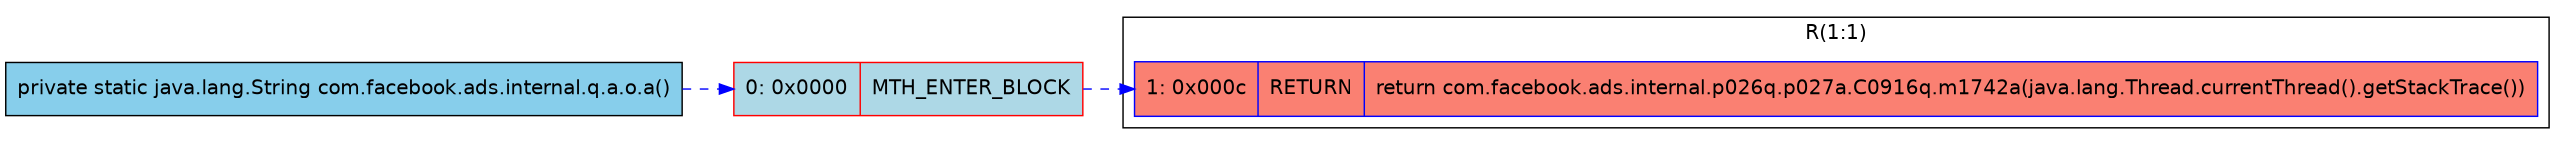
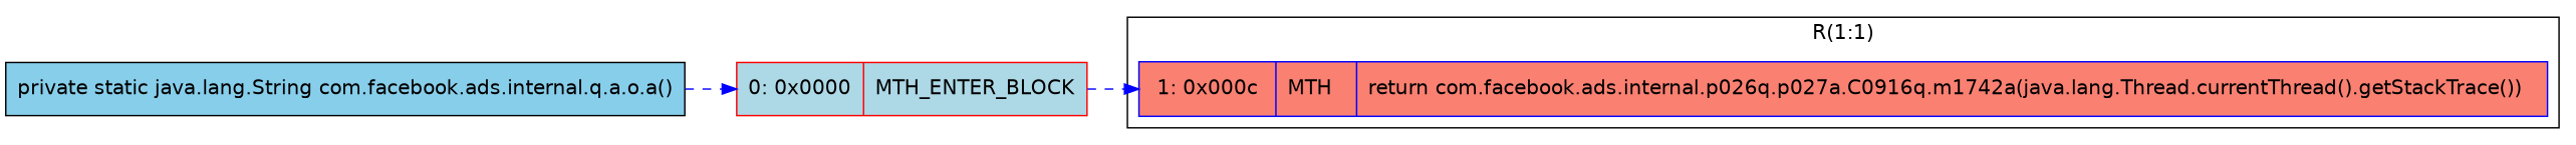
  digraph {
    rankdir=LR
    fontname="DejaVu Sans"
    node [shape=record style=filled fontname="DejaVu Sans"]
    edge [color=blue style=dashed fontname="DejaVu Sans"]
-   n1 [color=blue label="{1\:\ 0x000c|RETURN\l|return com.facebook.ads.internal.p026q.p027a.C0916q.m1742a(java.lang.Thread.currentThread().getStackTrace())\l}" fillcolor=salmon]
+   n1 [color=blue label="{1\:\ 0x000c|MTH\l|return com.facebook.ads.internal.p026q.p027a.C0916q.m1742a(java.lang.Thread.currentThread().getStackTrace())\l}" fillcolor=salmon]
    n2 [color=red label="{0\:\ 0x0000|MTH_ENTER_BLOCK\l}" fillcolor=lightblue]
    n3 [label="{private static java.lang.String com.facebook.ads.internal.q.a.o.a() }" fillcolor=skyblue]
    subgraph cluster_1 {
      label="R(1:1)"
      n1
    }
    n2 -> n1
    n3 -> n2
  }
